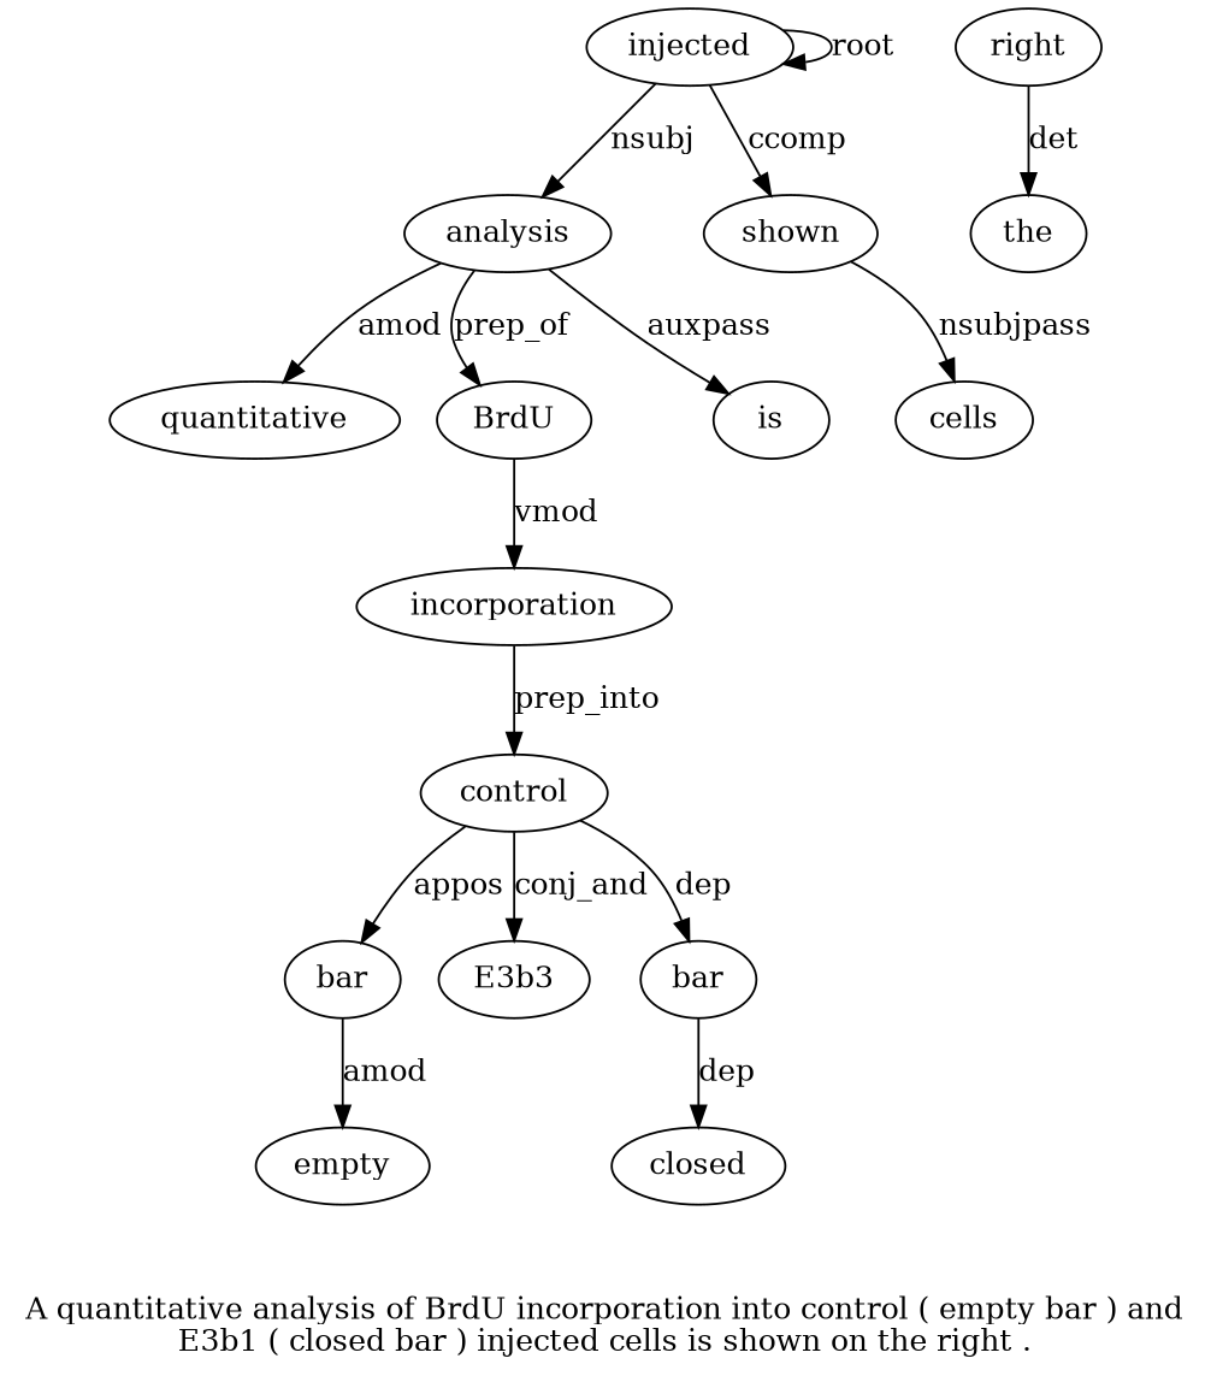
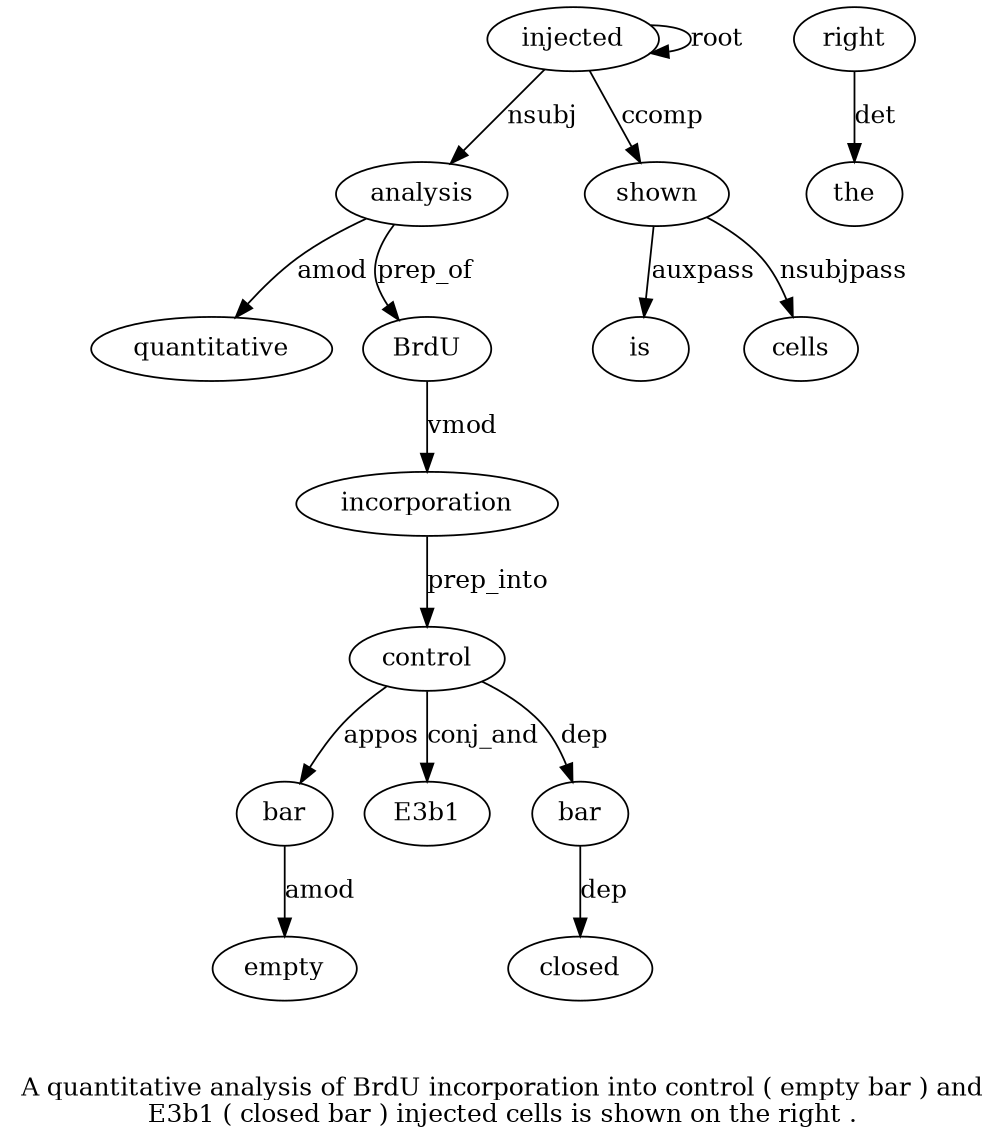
  digraph {
    label="A quantitative analysis of BrdU incorporation into control ( empty bar ) and\nE3b1 ( closed bar ) injected cells is shown on the right ."
    node [fillcolor=white style=filled]
    n1 [label=analysis]
    n2 [label=quantitative]
    n3 [label=BrdU]
    n4 [label=incorporation]
    n5 [label=injected]
    n6 [label=shown]
    n7 [label=cells]
    n8 [label=is]
    n9 [label=control]
    n10 [label=bar]
-   n11 [label=E3b3]
+   n11 [label=E3b1]
    n12 [label=bar]
    n13 [label=empty]
    n14 [label=closed]
    n15 [label=right]
    n16 [label=the]
    n1 -> n2 [label=amod]
    n1 -> n3 [label=prep_of]
    n3 -> n4 [label=vmod]
    n4 -> n9 [label=prep_into]
    n5 -> n1 [label=nsubj]
    n5 -> n5 [label=root]
    n5 -> n6 [label=ccomp]
    n6 -> n7 [label=nsubjpass]
-   n1 -> n8 [label=auxpass]
+   n6 -> n8 [label=auxpass]
    n9 -> n10 [label=appos]
    n9 -> n11 [label=conj_and]
    n9 -> n12 [label=dep]
    n10 -> n13 [label=amod]
    n12 -> n14 [label=dep]
    n15 -> n16 [label=det]
  }
